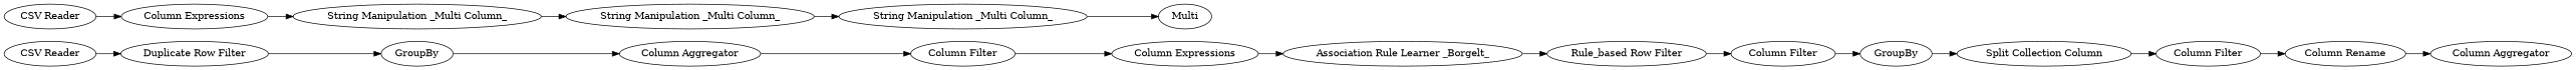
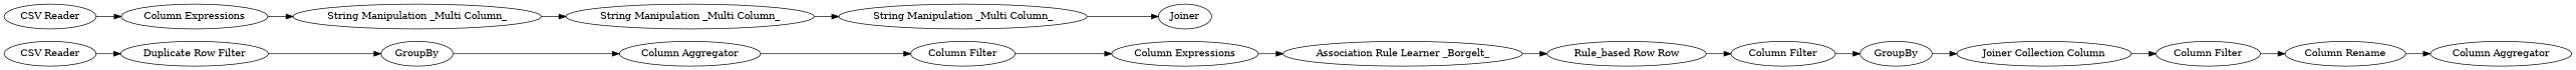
  digraph {
    fontname="DejaVu Serif"
    rankdir=LR
    node [fontname="DejaVu Serif"]
    edge [fontname="DejaVu Serif"]
    n1 [label="Association Rule Learner _Borgelt_"]
-   n2 [label="Rule_based Row Filter"]
+   n2 [label="Rule_based Row Row"]
    n3 [label=GroupBy]
-   n4 [label="Split Collection Column"]
+   n4 [label="Joiner Collection Column"]
    n5 [label="Column Filter"]
    n6 [label="Column Aggregator"]
    n7 [label="Column Filter"]
    n8 [label="Column Expressions"]
    n9 [label="Duplicate Row Filter"]
    n10 [label=GroupBy]
    n11 [label="Column Filter"]
-   n12 [label=Multi]
+   n12 [label=Joiner]
    n13 [label="CSV Reader"]
    n14 [label="Column Expressions"]
    n15 [label="String Manipulation _Multi Column_"]
    n16 [label="String Manipulation _Multi Column_"]
    n17 [label="String Manipulation _Multi Column_"]
    n18 [label="Column Rename"]
    n19 [label="Column Aggregator"]
    n20 [label="CSV Reader"]
    n1 -> n2
    n2 -> n11
    n3 -> n4
    n4 -> n5
    n5 -> n18
    n6 -> n7
    n7 -> n8
    n8 -> n1
    n9 -> n10
    n10 -> n6
    n11 -> n3
    n13 -> n14
    n14 -> n15
    n15 -> n16
    n16 -> n17
    n17 -> n12
    n18 -> n19
    n20 -> n9
  }
